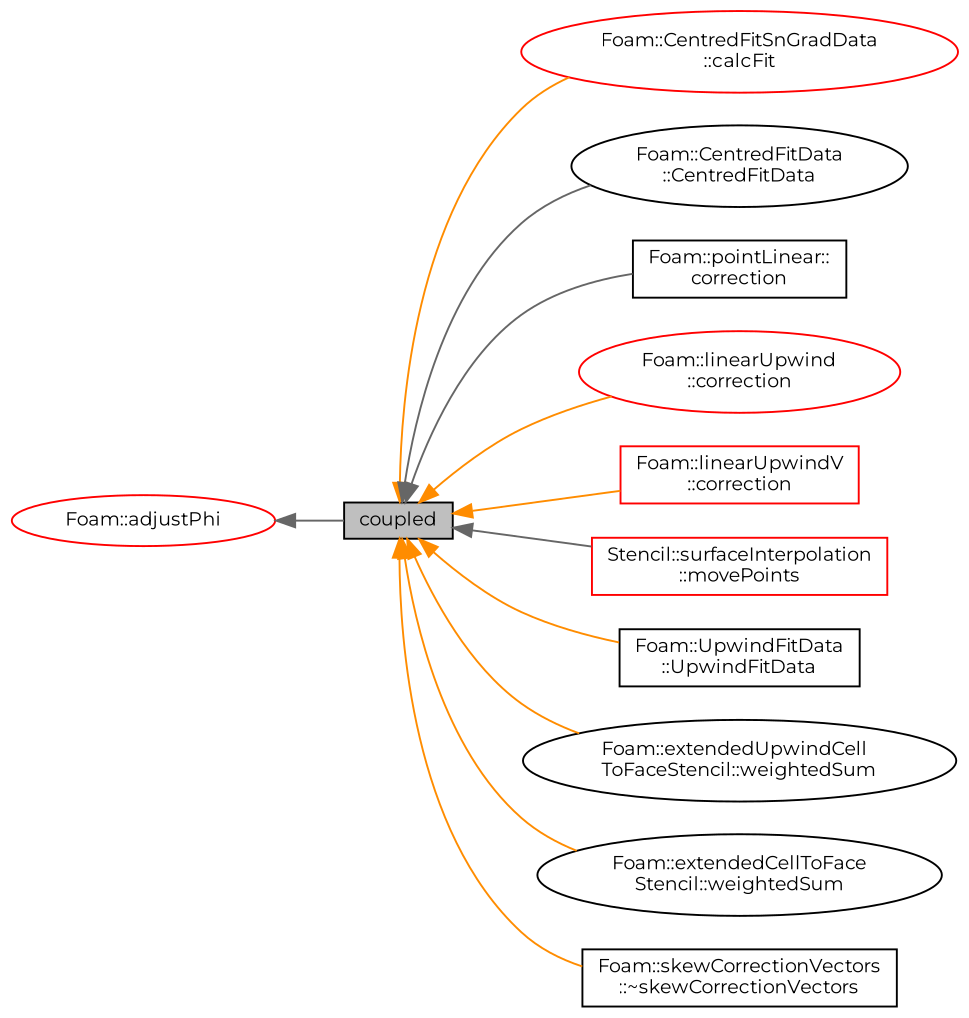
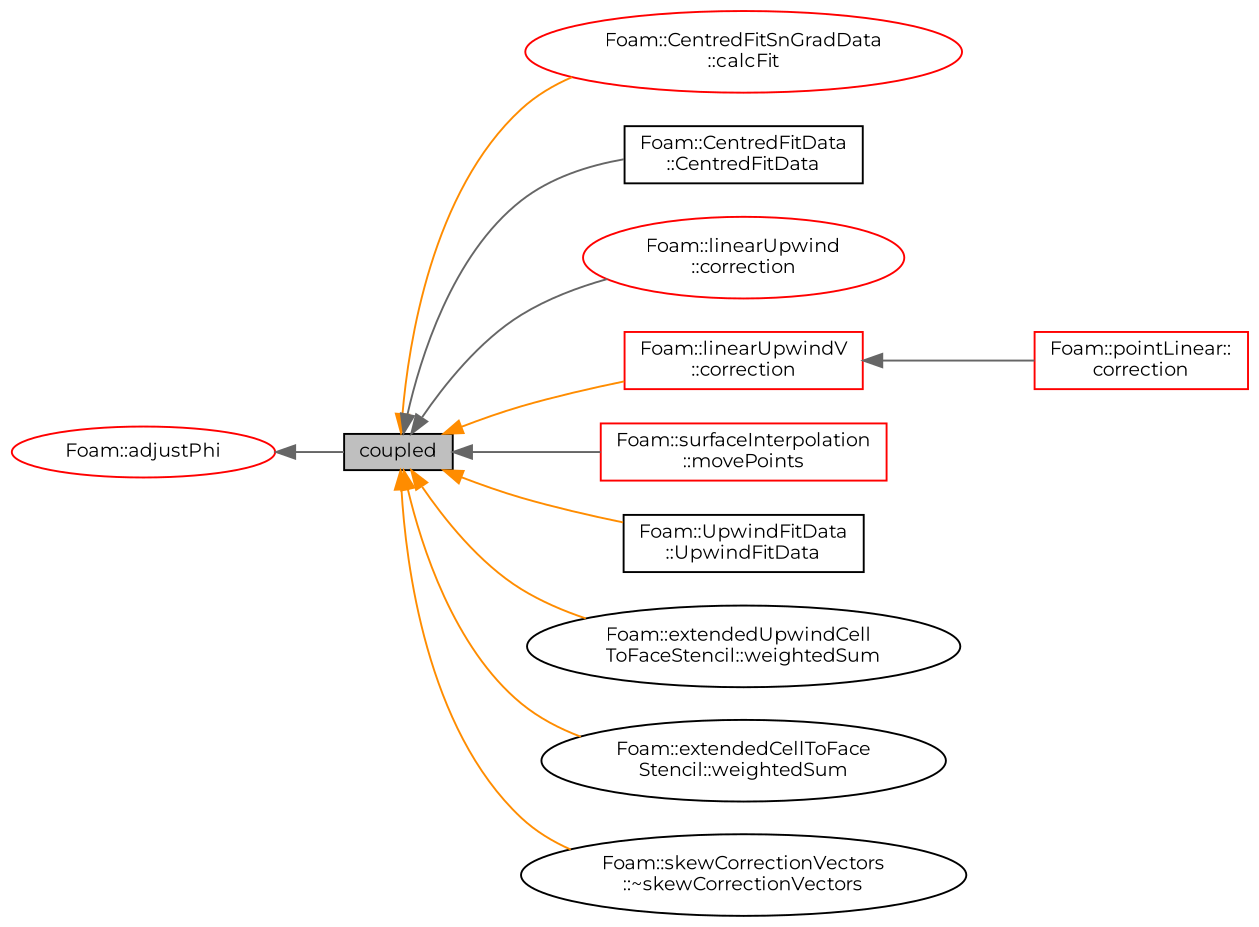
  digraph {
    fontname=Montserrat
    rankdir=LR
    node [color=black fontname=Montserrat fontsize=10 shape=box]
    edge [color=darkorange dir=back fontname=Montserrat fontsize=10 labelfontname=Helvetica labelfontsize=10 style=solid]
    n1 [fillcolor=grey75 fontcolor=black height=0.2 label=coupled style=filled width=0.4]
    n2 [color=red height=0.2 label="Foam::CentredFitSnGradData\l::calcFit" shape=ellipse width=0.4]
-   n3 [height=0.2 label="Foam::CentredFitData\l::CentredFitData" shape=ellipse width=0.4]
-   n4 [height=0.2 label="Foam::pointLinear::\lcorrection" width=0.4]
+   n3 [height=0.2 label="Foam::CentredFitData\l::CentredFitData" width=0.4]
+   n4 [color=red height=0.2 label="Foam::pointLinear::\lcorrection" width=0.4]
    n5 [color=red height=0.2 label="Foam::linearUpwind\l::correction" shape=ellipse width=0.4]
    n6 [color=red height=0.2 label="Foam::linearUpwindV\l::correction" width=0.4]
-   n7 [color=red height=0.2 label="Stencil::surfaceInterpolation\l::movePoints" width=0.4]
+   n7 [color=red height=0.2 label="Foam::surfaceInterpolation\l::movePoints" width=0.4]
    n8 [height=0.2 label="Foam::UpwindFitData\l::UpwindFitData" width=0.4]
    n9 [height=0.2 label="Foam::extendedUpwindCell\lToFaceStencil::weightedSum" shape=ellipse width=0.4]
    n10 [height=0.2 label="Foam::extendedCellToFace\lStencil::weightedSum" shape=ellipse width=0.4]
-   n11 [height=0.2 label="Foam::skewCorrectionVectors\l::~skewCorrectionVectors" width=0.4]
+   n11 [height=0.2 label="Foam::skewCorrectionVectors\l::~skewCorrectionVectors" shape=ellipse width=0.4]
    n12 [color=red height=0.2 label="Foam::adjustPhi" shape=ellipse width=0.4]
    n1 -> n2
    n1 -> n3 [color=gray40]
-   n1 -> n4 [color=gray40]
-   n1 -> n5
+   n6 -> n4 [color=gray40]
+   n1 -> n5 [color=gray40]
    n1 -> n6
    n1 -> n7 [color=gray40]
    n1 -> n8
    n1 -> n9
    n1 -> n10
    n1 -> n11
    n12 -> n1 [color=gray40]
  }
